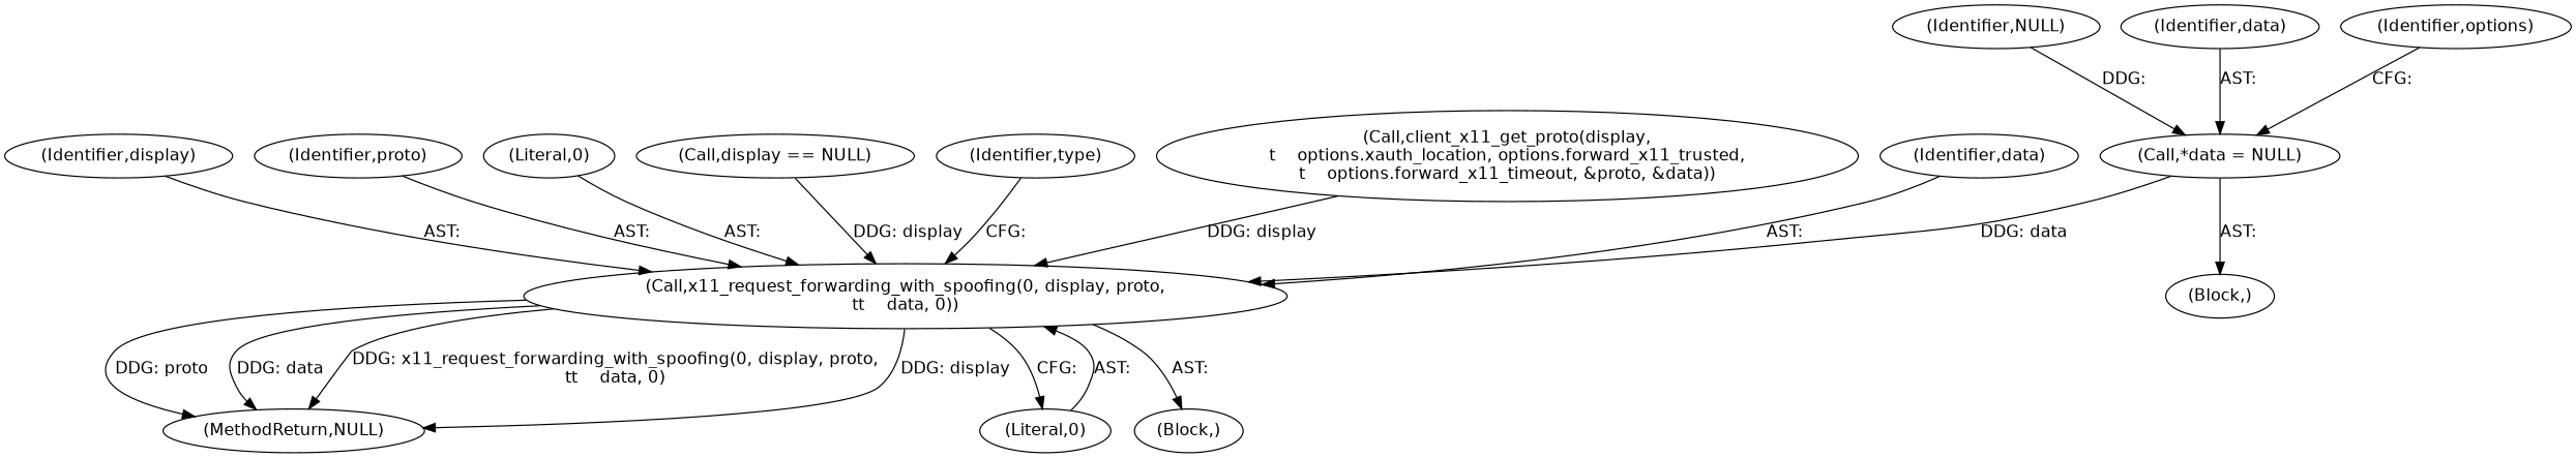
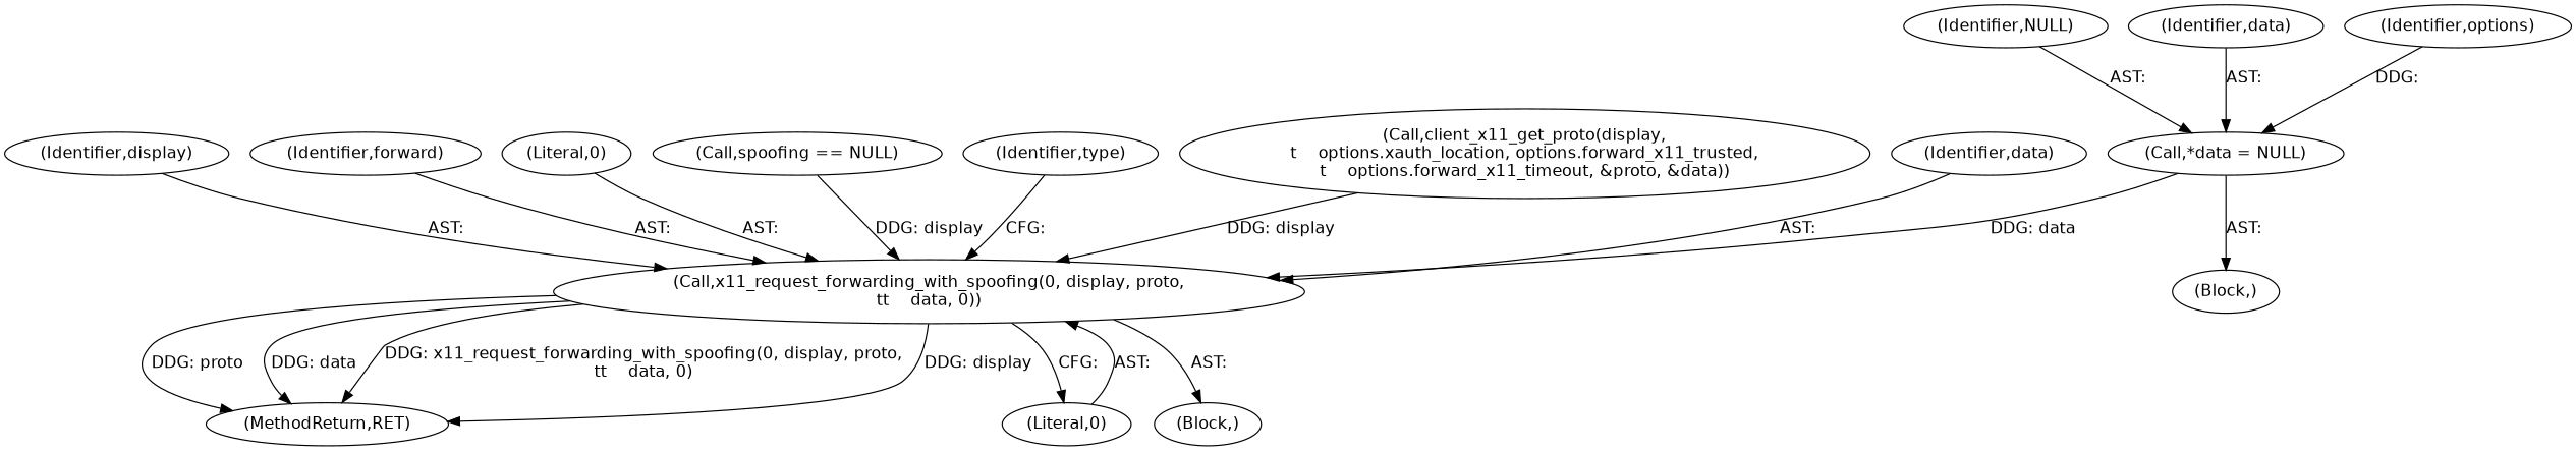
  digraph {
    fontname="DejaVu Sans"
    node [fontname="DejaVu Sans"]
    edge [fontname="DejaVu Sans"]
    n1 [label="(Call,*data = NULL)"]
    n2 [label="(Call,x11_request_forwarding_with_spoofing(0, display, proto,\n\t\t    data, 0))"]
    n3 [label="(Block,)"]
-   n4 [label="(MethodReturn,NULL)"]
+   n4 [label="(MethodReturn,RET)"]
    n5 [label="(Literal,0)"]
    n6 [label="(Block,)"]
    n7 [label="(Identifier,NULL)"]
    n8 [label="(Identifier,display)"]
-   n9 [label="(Identifier,proto)"]
+   n9 [label="(Identifier,forward)"]
    n10 [label="(Literal,0)"]
-   n11 [label="(Call,display == NULL)"]
+   n11 [label="(Call,spoofing == NULL)"]
    n12 [label="(Identifier,data)"]
    n13 [label="(Identifier,type)"]
    n14 [label="(Call,client_x11_get_proto(display,\n\t    options.xauth_location, options.forward_x11_trusted,\n\t    options.forward_x11_timeout, &proto, &data))"]
    n15 [label="(Identifier,data)"]
    n16 [label="(Identifier,options)"]
    n1 -> n2 [label="DDG: data"]
    n1 -> n3 [label="AST: "]
    n2 -> n4 [label="DDG: proto"]
    n2 -> n4 [label="DDG: data"]
    n2 -> n4 [label="DDG: x11_request_forwarding_with_spoofing(0, display, proto,\n\t\t    data, 0)"]
    n2 -> n4 [label="DDG: display"]
    n2 -> n5 [label="CFG: "]
    n2 -> n6 [label="AST: "]
    n5 -> n2 [label="AST: "]
-   n7 -> n1 [label="DDG: "]
+   n7 -> n1 [label="AST: "]
    n8 -> n2 [label="AST: "]
    n9 -> n2 [label="AST: "]
    n10 -> n2 [label="AST: "]
    n11 -> n2 [label="DDG: display"]
    n12 -> n1 [label="AST: "]
    n13 -> n2 [label="CFG: "]
    n14 -> n2 [label="DDG: display"]
    n15 -> n2 [label="AST: "]
-   n16 -> n1 [label="CFG: "]
+   n16 -> n1 [label="DDG: "]
  }
